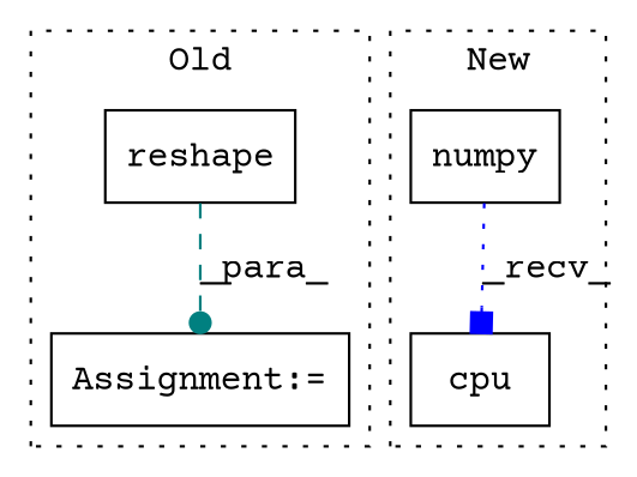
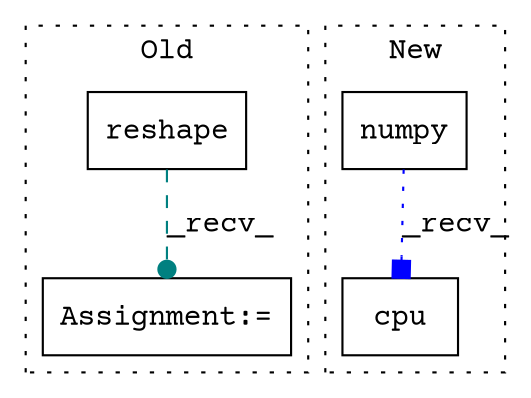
  digraph {
    fontname="Courier Prime"
    node [a=32 fontname="Courier Prime" shape=box]
    edge [fontname="Courier Prime"]
    n1 [l="8,2" label=reshape s="3571,3617"]
    n2 [a=7 l=1 label="Assignment:=" s=3564]
    n3 [l=7 label=numpy s=3620]
    n4 [l=5 label=cpu s=3599]
    subgraph cluster_1 {
      label=Old
      style=dotted
      n1
      n2
    }
    subgraph cluster_2 {
      label=New
      style=dotted
      n3
      n4
    }
-   n1 -> n2 [arrowhead=dot color=teal label=_para_ style=dashed]
+   n1 -> n2 [arrowhead=dot color=teal label=_recv_ style=dashed]
    n3 -> n4 [arrowhead=box color=blue label=_recv_ style=dotted]
  }
